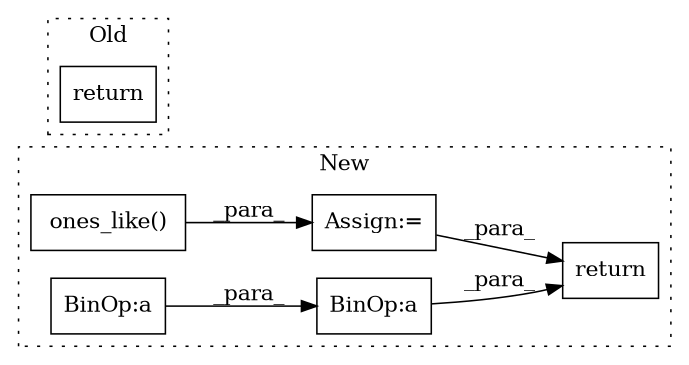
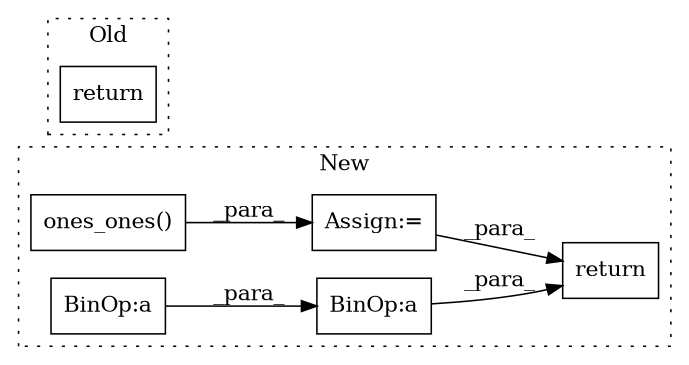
  digraph {
    rankdir=LR
    node [a=93 l=3 shape=box]
-   n1 [a=75 l="16,1" label="ones_like()" s="9201,9224"]
+   n1 [a=75 l="16,1" label="ones_ones()" s="9201,9224"]
    n2 [a=68 label="Assign:=" s=9179]
    n3 [l=7 label=return s=9235]
    n4 [a=82 label="BinOp:a" s=8089]
    n5 [a=82 l=67 label="BinOp:a" s=9027]
    n6 [l=7 label=return s=8925]
    subgraph cluster_1 {
      label=New
      style=dotted
      n1
      n2
      n3
      n4
      n5
    }
    subgraph cluster_2 {
      label=Old
      style=dotted
      n6
    }
    n1 -> n2 [label=_para_]
    n2 -> n3 [label=_para_]
    n4 -> n5 [label=_para_]
    n5 -> n3 [label=_para_]
  }
